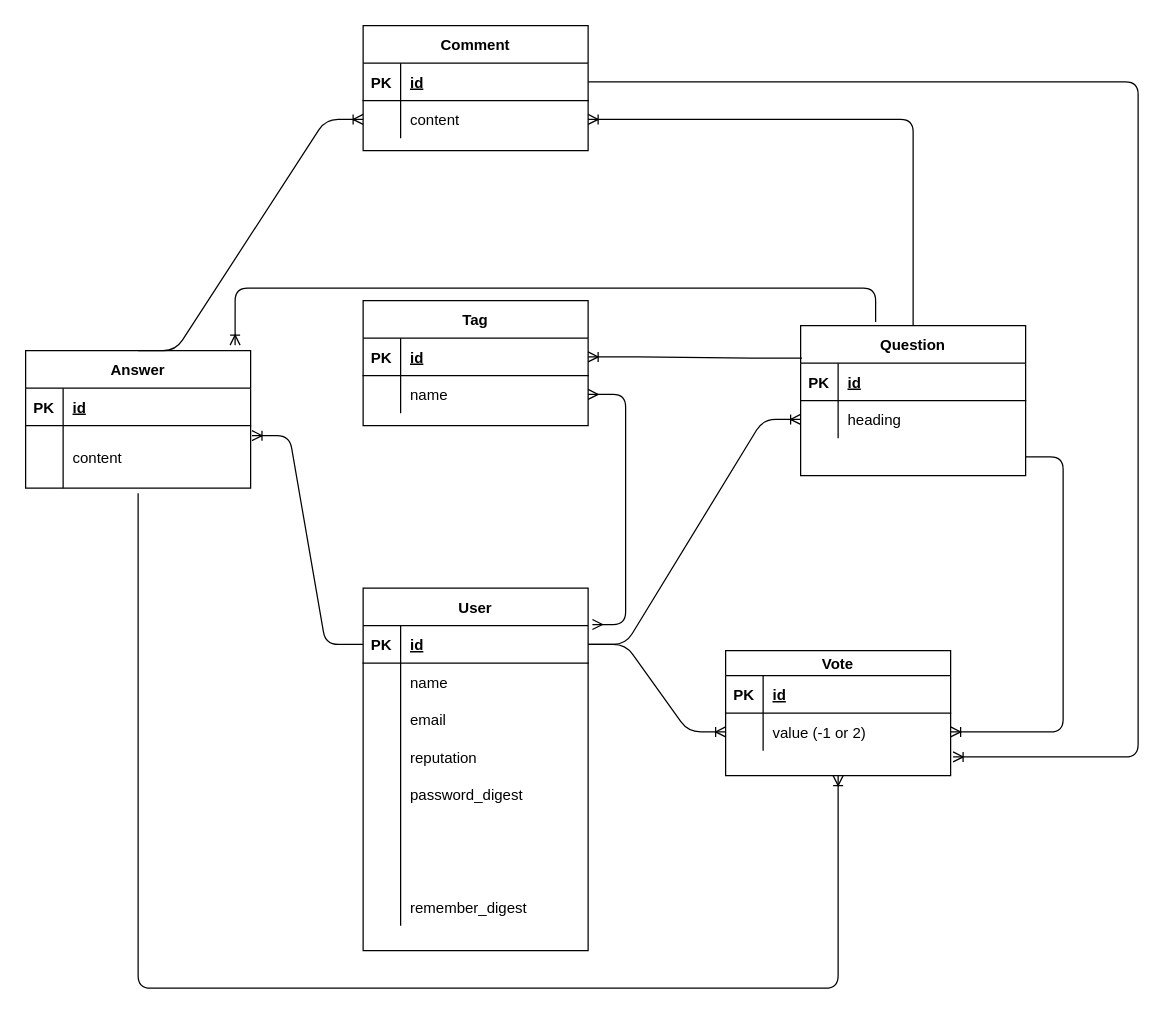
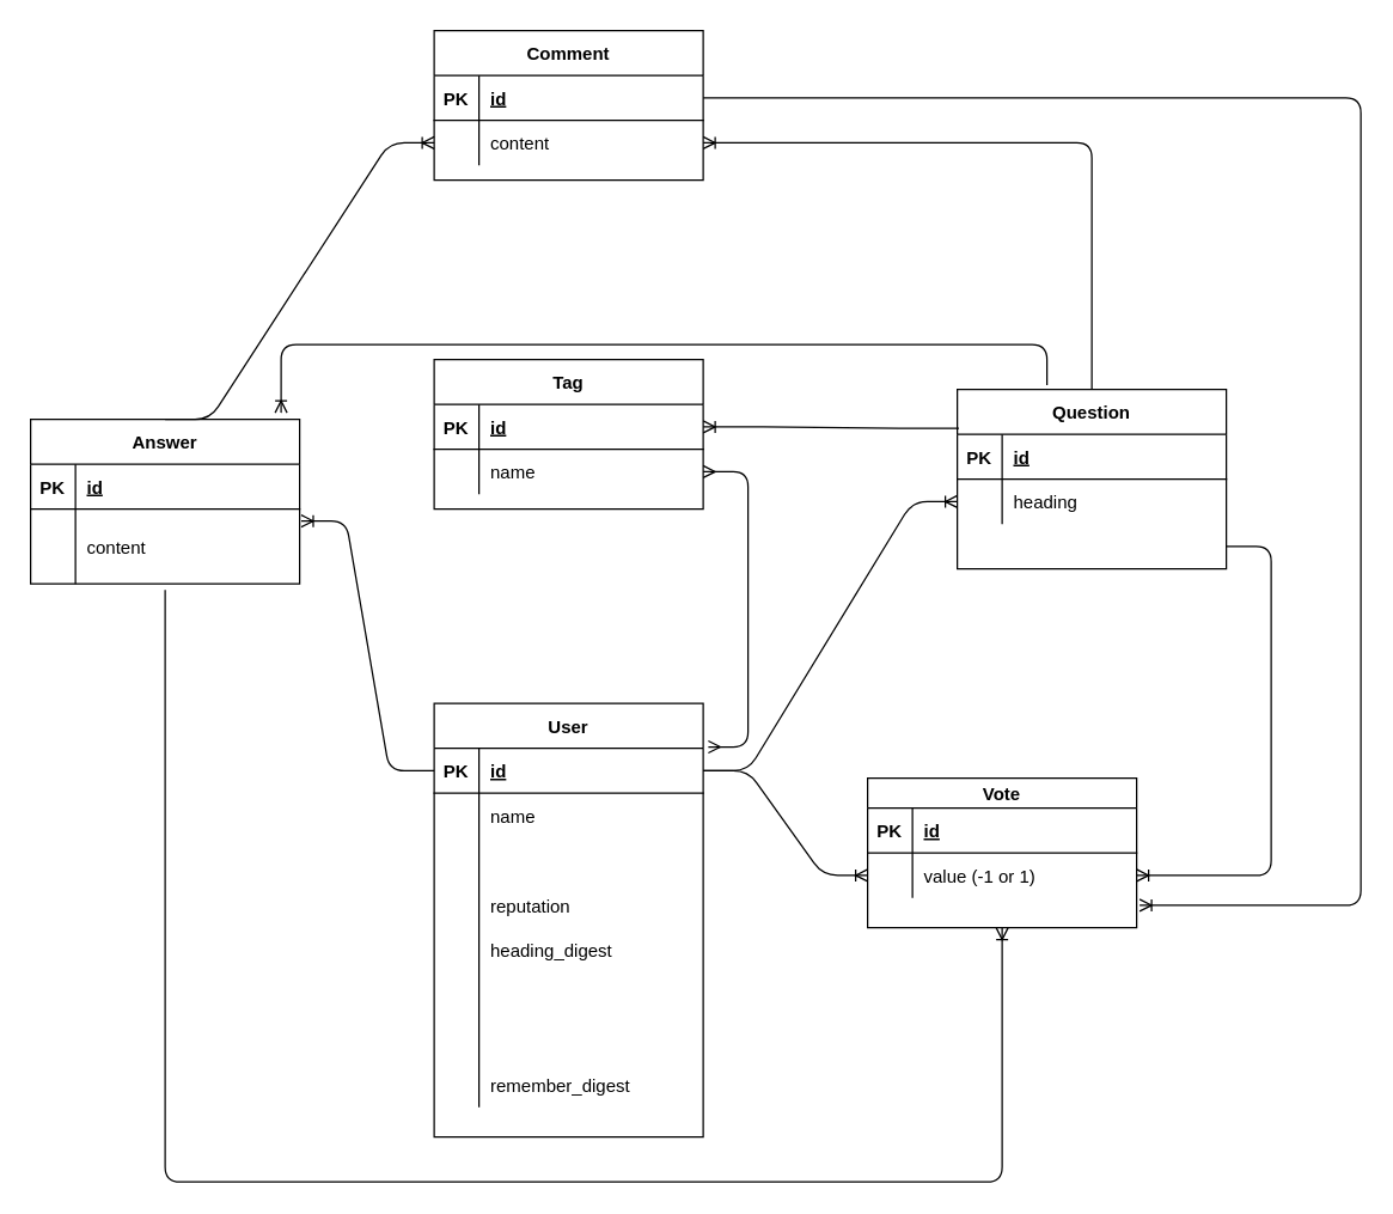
  <mxCell id="0" />
  <mxCell id="1" parent="0" />
  <mxCell id="2" value="User" style="shape=table;startSize=30;container=1;collapsible=1;childLayout=tableLayout;fixedRows=1;rowLines=0;fontStyle=1;align=center;resizeLast=1;" vertex="1" parent="1"><mxGeometry x="290" y="470" width="180" height="290" as="geometry" /></mxCell>
  <mxCell id="3" value="" style="shape=partialRectangle;collapsible=0;dropTarget=0;pointerEvents=0;fillColor=none;top=0;left=0;bottom=1;right=0;points=[[0,0.5],[1,0.5]];portConstraint=eastwest;" vertex="1" parent="2"><mxGeometry y="30" width="180" height="30" as="geometry" /></mxCell>
  <mxCell id="4" value="PK" style="shape=partialRectangle;connectable=0;fillColor=none;top=0;left=0;bottom=0;right=0;fontStyle=1;overflow=hidden;" vertex="1" parent="3"><mxGeometry width="30" height="30" as="geometry" /></mxCell>
  <mxCell id="5" value="id" style="shape=partialRectangle;connectable=0;fillColor=none;top=0;left=0;bottom=0;right=0;align=left;spacingLeft=6;fontStyle=5;overflow=hidden;" vertex="1" parent="3"><mxGeometry x="30" width="150" height="30" as="geometry" /></mxCell>
  <mxCell id="6" value="" style="shape=partialRectangle;collapsible=0;dropTarget=0;pointerEvents=0;fillColor=none;top=0;left=0;bottom=0;right=0;points=[[0,0.5],[1,0.5]];portConstraint=eastwest;" vertex="1" parent="2"><mxGeometry y="60" width="180" height="30" as="geometry" /></mxCell>
  <mxCell id="7" value="" style="shape=partialRectangle;connectable=0;fillColor=none;top=0;left=0;bottom=0;right=0;editable=1;overflow=hidden;" vertex="1" parent="6"><mxGeometry width="30" height="30" as="geometry" /></mxCell>
  <mxCell id="8" value="name" style="shape=partialRectangle;connectable=0;fillColor=none;top=0;left=0;bottom=0;right=0;align=left;spacingLeft=6;overflow=hidden;" vertex="1" parent="6"><mxGeometry x="30" width="150" height="30" as="geometry" /></mxCell>
  <mxCell id="9" value="" style="shape=partialRectangle;collapsible=0;dropTarget=0;pointerEvents=0;fillColor=none;top=0;left=0;bottom=0;right=0;points=[[0,0.5],[1,0.5]];portConstraint=eastwest;" vertex="1" parent="2"><mxGeometry y="90" width="180" height="30" as="geometry" /></mxCell>
  <mxCell id="10" value="" style="shape=partialRectangle;connectable=0;fillColor=none;top=0;left=0;bottom=0;right=0;editable=1;overflow=hidden;" vertex="1" parent="9"><mxGeometry width="30" height="30" as="geometry" /></mxCell>
- <mxCell id="11" value="email" style="shape=partialRectangle;connectable=0;fillColor=none;top=0;left=0;bottom=0;right=0;align=left;spacingLeft=6;overflow=hidden;" vertex="1" parent="9"><mxGeometry x="30" width="150" height="30" as="geometry" /></mxCell>
  <mxCell id="12" value="" style="shape=partialRectangle;collapsible=0;dropTarget=0;pointerEvents=0;fillColor=none;top=0;left=0;bottom=0;right=0;points=[[0,0.5],[1,0.5]];portConstraint=eastwest;" vertex="1" parent="2"><mxGeometry y="120" width="180" height="30" as="geometry" /></mxCell>
  <mxCell id="13" value="" style="shape=partialRectangle;connectable=0;fillColor=none;top=0;left=0;bottom=0;right=0;editable=1;overflow=hidden;" vertex="1" parent="12"><mxGeometry width="30" height="30" as="geometry" /></mxCell>
  <mxCell id="14" value="reputation" style="shape=partialRectangle;connectable=0;fillColor=none;top=0;left=0;bottom=0;right=0;align=left;spacingLeft=6;overflow=hidden;" vertex="1" parent="12"><mxGeometry x="30" width="150" height="30" as="geometry" /></mxCell>
  <mxCell id="15" value="" style="shape=partialRectangle;collapsible=0;dropTarget=0;pointerEvents=0;fillColor=none;top=0;left=0;bottom=0;right=0;points=[[0,0.5],[1,0.5]];portConstraint=eastwest;" vertex="1" parent="2"><mxGeometry y="150" width="180" height="30" as="geometry" /></mxCell>
  <mxCell id="16" value="" style="shape=partialRectangle;connectable=0;fillColor=none;top=0;left=0;bottom=0;right=0;editable=1;overflow=hidden;" vertex="1" parent="15"><mxGeometry width="30" height="30" as="geometry" /></mxCell>
- <mxCell id="17" value="password_digest" style="shape=partialRectangle;connectable=0;fillColor=none;top=0;left=0;bottom=0;right=0;align=left;spacingLeft=6;overflow=hidden;" vertex="1" parent="15"><mxGeometry x="30" width="150" height="30" as="geometry" /></mxCell>
+ <mxCell id="17" value="heading_digest" style="shape=partialRectangle;connectable=0;fillColor=none;top=0;left=0;bottom=0;right=0;align=left;spacingLeft=6;overflow=hidden;" vertex="1" parent="15"><mxGeometry x="30" width="150" height="30" as="geometry" /></mxCell>
  <mxCell id="18" value="" style="shape=partialRectangle;collapsible=0;dropTarget=0;pointerEvents=0;fillColor=none;top=0;left=0;bottom=0;right=0;points=[[0,0.5],[1,0.5]];portConstraint=eastwest;" vertex="1" parent="2"><mxGeometry y="180" width="180" height="30" as="geometry" /></mxCell>
  <mxCell id="19" value="" style="shape=partialRectangle;connectable=0;fillColor=none;top=0;left=0;bottom=0;right=0;editable=1;overflow=hidden;" vertex="1" parent="18"><mxGeometry width="30" height="30" as="geometry" /></mxCell>
  <mxCell id="20" value="" style="shape=partialRectangle;collapsible=0;dropTarget=0;pointerEvents=0;fillColor=none;top=0;left=0;bottom=0;right=0;points=[[0,0.5],[1,0.5]];portConstraint=eastwest;" vertex="1" parent="2"><mxGeometry y="210" width="180" height="30" as="geometry" /></mxCell>
  <mxCell id="21" value="" style="shape=partialRectangle;connectable=0;fillColor=none;top=0;left=0;bottom=0;right=0;editable=1;overflow=hidden;" vertex="1" parent="20"><mxGeometry width="30" height="30" as="geometry" /></mxCell>
  <mxCell id="22" value="" style="shape=partialRectangle;collapsible=0;dropTarget=0;pointerEvents=0;fillColor=none;top=0;left=0;bottom=0;right=0;points=[[0,0.5],[1,0.5]];portConstraint=eastwest;" vertex="1" parent="2"><mxGeometry y="240" width="180" height="30" as="geometry" /></mxCell>
  <mxCell id="23" value="" style="shape=partialRectangle;connectable=0;fillColor=none;top=0;left=0;bottom=0;right=0;editable=1;overflow=hidden;" vertex="1" parent="22"><mxGeometry width="30" height="30" as="geometry" /></mxCell>
  <mxCell id="24" value="remember_digest" style="shape=partialRectangle;connectable=0;fillColor=none;top=0;left=0;bottom=0;right=0;align=left;spacingLeft=6;overflow=hidden;" vertex="1" parent="22"><mxGeometry x="30" width="150" height="30" as="geometry" /></mxCell>
  <mxCell id="25" value="Answer" style="shape=table;startSize=30;container=1;collapsible=1;childLayout=tableLayout;fixedRows=1;rowLines=0;fontStyle=1;align=center;resizeLast=1;" vertex="1" parent="1"><mxGeometry x="20" y="280" width="180" height="110" as="geometry" /></mxCell>
  <mxCell id="26" value="" style="shape=partialRectangle;collapsible=0;dropTarget=0;pointerEvents=0;fillColor=none;top=0;left=0;bottom=1;right=0;points=[[0,0.5],[1,0.5]];portConstraint=eastwest;" vertex="1" parent="25"><mxGeometry y="30" width="180" height="30" as="geometry" /></mxCell>
  <mxCell id="27" value="PK" style="shape=partialRectangle;connectable=0;fillColor=none;top=0;left=0;bottom=0;right=0;fontStyle=1;overflow=hidden;" vertex="1" parent="26"><mxGeometry width="30" height="30" as="geometry" /></mxCell>
  <mxCell id="28" value="id" style="shape=partialRectangle;connectable=0;fillColor=none;top=0;left=0;bottom=0;right=0;align=left;spacingLeft=6;fontStyle=5;overflow=hidden;" vertex="1" parent="26"><mxGeometry x="30" width="150" height="30" as="geometry" /></mxCell>
  <mxCell id="29" value="" style="shape=partialRectangle;collapsible=0;dropTarget=0;pointerEvents=0;fillColor=none;top=0;left=0;bottom=0;right=0;points=[[0,0.5],[1,0.5]];portConstraint=eastwest;" vertex="1" parent="25"><mxGeometry y="60" width="180" height="50" as="geometry" /></mxCell>
  <mxCell id="30" value="" style="shape=partialRectangle;connectable=0;fillColor=none;top=0;left=0;bottom=0;right=0;editable=1;overflow=hidden;" vertex="1" parent="29"><mxGeometry width="30" height="50" as="geometry" /></mxCell>
  <mxCell id="31" value="content" style="shape=partialRectangle;connectable=0;fillColor=none;top=0;left=0;bottom=0;right=0;align=left;spacingLeft=6;overflow=hidden;" vertex="1" parent="29"><mxGeometry x="30" width="150" height="50" as="geometry" /></mxCell>
  <mxCell id="32" value="Question" style="shape=table;startSize=30;container=1;collapsible=1;childLayout=tableLayout;fixedRows=1;rowLines=0;fontStyle=1;align=center;resizeLast=1;" vertex="1" parent="1"><mxGeometry x="640" y="260" width="180" height="120" as="geometry" /></mxCell>
  <mxCell id="33" value="" style="shape=partialRectangle;collapsible=0;dropTarget=0;pointerEvents=0;fillColor=none;top=0;left=0;bottom=1;right=0;points=[[0,0.5],[1,0.5]];portConstraint=eastwest;" vertex="1" parent="32"><mxGeometry y="30" width="180" height="30" as="geometry" /></mxCell>
  <mxCell id="34" value="PK" style="shape=partialRectangle;connectable=0;fillColor=none;top=0;left=0;bottom=0;right=0;fontStyle=1;overflow=hidden;" vertex="1" parent="33"><mxGeometry width="30" height="30" as="geometry" /></mxCell>
  <mxCell id="35" value="id" style="shape=partialRectangle;connectable=0;fillColor=none;top=0;left=0;bottom=0;right=0;align=left;spacingLeft=6;fontStyle=5;overflow=hidden;" vertex="1" parent="33"><mxGeometry x="30" width="150" height="30" as="geometry" /></mxCell>
  <mxCell id="36" value="" style="shape=partialRectangle;collapsible=0;dropTarget=0;pointerEvents=0;fillColor=none;top=0;left=0;bottom=0;right=0;points=[[0,0.5],[1,0.5]];portConstraint=eastwest;" vertex="1" parent="32"><mxGeometry y="60" width="180" height="30" as="geometry" /></mxCell>
  <mxCell id="37" value="" style="shape=partialRectangle;connectable=0;fillColor=none;top=0;left=0;bottom=0;right=0;editable=1;overflow=hidden;" vertex="1" parent="36"><mxGeometry width="30" height="30" as="geometry" /></mxCell>
  <mxCell id="38" value="heading" style="shape=partialRectangle;connectable=0;fillColor=none;top=0;left=0;bottom=0;right=0;align=left;spacingLeft=6;overflow=hidden;" vertex="1" parent="36"><mxGeometry x="30" width="150" height="30" as="geometry" /></mxCell>
  <mxCell id="39" value="" style="shape=partialRectangle;collapsible=0;dropTarget=0;pointerEvents=0;fillColor=none;top=0;left=0;bottom=0;right=0;points=[[0,0.5],[1,0.5]];portConstraint=eastwest;" vertex="1" parent="32"><mxGeometry y="90" width="180" height="30" as="geometry" /></mxCell>
  <mxCell id="40" value="" style="shape=partialRectangle;connectable=0;fillColor=none;top=0;left=0;bottom=0;right=0;editable=1;overflow=hidden;" vertex="1" parent="39"><mxGeometry width="30" height="30" as="geometry" /></mxCell>
  <mxCell id="41" value="Comment" style="shape=table;startSize=30;container=1;collapsible=1;childLayout=tableLayout;fixedRows=1;rowLines=0;fontStyle=1;align=center;resizeLast=1;" vertex="1" parent="1"><mxGeometry x="290" y="20" width="180" height="100" as="geometry" /></mxCell>
  <mxCell id="42" value="" style="shape=partialRectangle;collapsible=0;dropTarget=0;pointerEvents=0;fillColor=none;top=0;left=0;bottom=1;right=0;points=[[0,0.5],[1,0.5]];portConstraint=eastwest;" vertex="1" parent="41"><mxGeometry y="30" width="180" height="30" as="geometry" /></mxCell>
  <mxCell id="43" value="PK" style="shape=partialRectangle;connectable=0;fillColor=none;top=0;left=0;bottom=0;right=0;fontStyle=1;overflow=hidden;" vertex="1" parent="42"><mxGeometry width="30" height="30" as="geometry" /></mxCell>
  <mxCell id="44" value="id" style="shape=partialRectangle;connectable=0;fillColor=none;top=0;left=0;bottom=0;right=0;align=left;spacingLeft=6;fontStyle=5;overflow=hidden;" vertex="1" parent="42"><mxGeometry x="30" width="150" height="30" as="geometry" /></mxCell>
  <mxCell id="45" value="" style="shape=partialRectangle;collapsible=0;dropTarget=0;pointerEvents=0;fillColor=none;top=0;left=0;bottom=0;right=0;points=[[0,0.5],[1,0.5]];portConstraint=eastwest;" vertex="1" parent="41"><mxGeometry y="60" width="180" height="30" as="geometry" /></mxCell>
  <mxCell id="46" value="" style="shape=partialRectangle;connectable=0;fillColor=none;top=0;left=0;bottom=0;right=0;editable=1;overflow=hidden;" vertex="1" parent="45"><mxGeometry width="30" height="30" as="geometry" /></mxCell>
  <mxCell id="47" value="content" style="shape=partialRectangle;connectable=0;fillColor=none;top=0;left=0;bottom=0;right=0;align=left;spacingLeft=6;overflow=hidden;" vertex="1" parent="45"><mxGeometry x="30" width="150" height="30" as="geometry" /></mxCell>
  <mxCell id="48" value="Tag" style="shape=table;startSize=30;container=1;collapsible=1;childLayout=tableLayout;fixedRows=1;rowLines=0;fontStyle=1;align=center;resizeLast=1;" vertex="1" parent="1"><mxGeometry x="290" y="240" width="180" height="100" as="geometry" /></mxCell>
  <mxCell id="49" value="" style="shape=partialRectangle;collapsible=0;dropTarget=0;pointerEvents=0;fillColor=none;top=0;left=0;bottom=1;right=0;points=[[0,0.5],[1,0.5]];portConstraint=eastwest;" vertex="1" parent="48"><mxGeometry y="30" width="180" height="30" as="geometry" /></mxCell>
  <mxCell id="50" value="PK" style="shape=partialRectangle;connectable=0;fillColor=none;top=0;left=0;bottom=0;right=0;fontStyle=1;overflow=hidden;" vertex="1" parent="49"><mxGeometry width="30" height="30" as="geometry" /></mxCell>
  <mxCell id="51" value="id" style="shape=partialRectangle;connectable=0;fillColor=none;top=0;left=0;bottom=0;right=0;align=left;spacingLeft=6;fontStyle=5;overflow=hidden;" vertex="1" parent="49"><mxGeometry x="30" width="150" height="30" as="geometry" /></mxCell>
  <mxCell id="52" value="" style="shape=partialRectangle;collapsible=0;dropTarget=0;pointerEvents=0;fillColor=none;top=0;left=0;bottom=0;right=0;points=[[0,0.5],[1,0.5]];portConstraint=eastwest;" vertex="1" parent="48"><mxGeometry y="60" width="180" height="30" as="geometry" /></mxCell>
  <mxCell id="53" value="" style="shape=partialRectangle;connectable=0;fillColor=none;top=0;left=0;bottom=0;right=0;editable=1;overflow=hidden;" vertex="1" parent="52"><mxGeometry width="30" height="30" as="geometry" /></mxCell>
  <mxCell id="54" value="name" style="shape=partialRectangle;connectable=0;fillColor=none;top=0;left=0;bottom=0;right=0;align=left;spacingLeft=6;overflow=hidden;" vertex="1" parent="52"><mxGeometry x="30" width="150" height="30" as="geometry" /></mxCell>
  <mxCell id="55" value="" style="edgeStyle=entityRelationEdgeStyle;fontSize=12;html=1;endArrow=ERoneToMany;exitX=0;exitY=0.5;exitDx=0;exitDy=0;entryX=1.006;entryY=0.16;entryDx=0;entryDy=0;entryPerimeter=0;" edge="1" parent="1" source="3" target="29"><mxGeometry width="100" height="100" relative="1" as="geometry"><mxPoint x="130" y="620" as="sourcePoint" /><mxPoint x="230" y="520" as="targetPoint" /></mxGeometry></mxCell>
  <mxCell id="56" value="" style="edgeStyle=entityRelationEdgeStyle;fontSize=12;html=1;endArrow=ERoneToMany;entryX=0;entryY=0.5;entryDx=0;entryDy=0;exitX=1;exitY=0.5;exitDx=0;exitDy=0;" edge="1" parent="1" source="3" target="36"><mxGeometry width="100" height="100" relative="1" as="geometry"><mxPoint x="500" y="550" as="sourcePoint" /><mxPoint x="640" y="395" as="targetPoint" /></mxGeometry></mxCell>
  <mxCell id="57" value="" style="edgeStyle=entityRelationEdgeStyle;fontSize=12;html=1;endArrow=ERoneToMany;entryX=1;entryY=0.5;entryDx=0;entryDy=0;exitX=0.006;exitY=-0.133;exitDx=0;exitDy=0;exitPerimeter=0;" edge="1" parent="1" source="33" target="49"><mxGeometry width="100" height="100" relative="1" as="geometry"><mxPoint x="630" y="310" as="sourcePoint" /><mxPoint x="590" y="170" as="targetPoint" /></mxGeometry></mxCell>
  <mxCell id="58" value="" style="edgeStyle=orthogonalEdgeStyle;fontSize=12;html=1;endArrow=ERoneToMany;entryX=0.931;entryY=-0.04;entryDx=0;entryDy=0;entryPerimeter=0;" edge="1" parent="1" target="25"><mxGeometry width="100" height="100" relative="1" as="geometry"><mxPoint x="700" y="257" as="sourcePoint" /><mxPoint x="390" y="550" as="targetPoint" /><Array as="points"><mxPoint x="700" y="257" /><mxPoint x="700" y="230" /><mxPoint x="188" y="230" /></Array></mxGeometry></mxCell>
  <mxCell id="59" value="" style="edgeStyle=entityRelationEdgeStyle;fontSize=12;html=1;endArrow=ERoneToMany;entryX=0;entryY=0.5;entryDx=0;entryDy=0;exitX=0.5;exitY=0;exitDx=0;exitDy=0;" edge="1" parent="1" source="25" target="45"><mxGeometry width="100" height="100" relative="1" as="geometry"><mxPoint x="70" y="190" as="sourcePoint" /><mxPoint x="288.02" y="132.01" as="targetPoint" /></mxGeometry></mxCell>
  <mxCell id="60" value="" style="edgeStyle=orthogonalEdgeStyle;fontSize=12;html=1;endArrow=ERoneToMany;entryX=1;entryY=0.5;entryDx=0;entryDy=0;exitX=0.5;exitY=0;exitDx=0;exitDy=0;" edge="1" parent="1" source="32" target="45"><mxGeometry width="100" height="100" relative="1" as="geometry"><mxPoint x="800" y="250" as="sourcePoint" /><mxPoint x="770" y="60" as="targetPoint" /></mxGeometry></mxCell>
  <mxCell id="61" value="Vote" style="shape=table;startSize=20;container=1;collapsible=1;childLayout=tableLayout;fixedRows=1;rowLines=0;fontStyle=1;align=center;resizeLast=1;" vertex="1" parent="1"><mxGeometry x="580" y="520" width="180" height="100" as="geometry" /></mxCell>
  <mxCell id="62" value="" style="shape=partialRectangle;collapsible=0;dropTarget=0;pointerEvents=0;fillColor=none;top=0;left=0;bottom=1;right=0;points=[[0,0.5],[1,0.5]];portConstraint=eastwest;" vertex="1" parent="61"><mxGeometry y="20" width="180" height="30" as="geometry" /></mxCell>
  <mxCell id="63" value="PK" style="shape=partialRectangle;connectable=0;fillColor=none;top=0;left=0;bottom=0;right=0;fontStyle=1;overflow=hidden;" vertex="1" parent="62"><mxGeometry width="30" height="30" as="geometry" /></mxCell>
  <mxCell id="64" value="id" style="shape=partialRectangle;connectable=0;fillColor=none;top=0;left=0;bottom=0;right=0;align=left;spacingLeft=6;fontStyle=5;overflow=hidden;" vertex="1" parent="62"><mxGeometry x="30" width="150" height="30" as="geometry" /></mxCell>
  <mxCell id="65" value="" style="shape=partialRectangle;collapsible=0;dropTarget=0;pointerEvents=0;fillColor=none;top=0;left=0;bottom=0;right=0;points=[[0,0.5],[1,0.5]];portConstraint=eastwest;" vertex="1" parent="61"><mxGeometry y="50" width="180" height="30" as="geometry" /></mxCell>
  <mxCell id="66" value="" style="shape=partialRectangle;connectable=0;fillColor=none;top=0;left=0;bottom=0;right=0;editable=1;overflow=hidden;" vertex="1" parent="65"><mxGeometry width="30" height="30" as="geometry" /></mxCell>
- <mxCell id="67" value="value (-1 or 2)" style="shape=partialRectangle;connectable=0;fillColor=none;top=0;left=0;bottom=0;right=0;align=left;spacingLeft=6;overflow=hidden;" vertex="1" parent="65"><mxGeometry x="30" width="150" height="30" as="geometry" /></mxCell>
+ <mxCell id="67" value="value (-1 or 1)" style="shape=partialRectangle;connectable=0;fillColor=none;top=0;left=0;bottom=0;right=0;align=left;spacingLeft=6;overflow=hidden;" vertex="1" parent="65"><mxGeometry x="30" width="150" height="30" as="geometry" /></mxCell>
  <mxCell id="68" value="" style="edgeStyle=entityRelationEdgeStyle;fontSize=12;html=1;endArrow=ERoneToMany;exitX=1;exitY=0.5;exitDx=0;exitDy=0;entryX=0;entryY=0.5;entryDx=0;entryDy=0;" edge="1" parent="1" source="3" target="65"><mxGeometry width="100" height="100" relative="1" as="geometry"><mxPoint x="480" y="620" as="sourcePoint" /><mxPoint x="580" y="520" as="targetPoint" /></mxGeometry></mxCell>
  <mxCell id="69" value="" style="edgeStyle=entityRelationEdgeStyle;fontSize=12;html=1;endArrow=ERoneToMany;entryX=1;entryY=0.5;entryDx=0;entryDy=0;" edge="1" parent="1" source="39" target="65"><mxGeometry width="100" height="100" relative="1" as="geometry"><mxPoint x="690" y="500" as="sourcePoint" /><mxPoint x="790" y="400" as="targetPoint" /></mxGeometry></mxCell>
  <mxCell id="70" value="" style="fontSize=12;html=1;endArrow=ERoneToMany;exitX=0.5;exitY=1.08;exitDx=0;exitDy=0;entryX=0.5;entryY=1;entryDx=0;entryDy=0;edgeStyle=orthogonalEdgeStyle;exitPerimeter=0;" edge="1" parent="1" source="29" target="61"><mxGeometry width="100" height="100" relative="1" as="geometry"><mxPoint x="60" y="740" as="sourcePoint" /><mxPoint x="160" y="640" as="targetPoint" /><Array as="points"><mxPoint x="110" y="790" /><mxPoint x="670" y="790" /></Array></mxGeometry></mxCell>
  <mxCell id="71" value="" style="edgeStyle=orthogonalEdgeStyle;fontSize=12;html=1;endArrow=ERoneToMany;exitX=1;exitY=0.5;exitDx=0;exitDy=0;entryX=1.011;entryY=1.167;entryDx=0;entryDy=0;entryPerimeter=0;" edge="1" parent="1" source="42" target="65"><mxGeometry width="100" height="100" relative="1" as="geometry"><mxPoint x="780" y="180" as="sourcePoint" /><mxPoint x="880" y="80" as="targetPoint" /><Array as="points"><mxPoint x="910" y="65" /><mxPoint x="910" y="605" /></Array></mxGeometry></mxCell>
  <mxCell id="72" value="" style="edgeStyle=orthogonalEdgeStyle;fontSize=12;html=1;endArrow=ERmany;startArrow=ERmany;entryX=1;entryY=0.5;entryDx=0;entryDy=0;exitX=1.019;exitY=-0.029;exitDx=0;exitDy=0;exitPerimeter=0;" edge="1" parent="1" source="3" target="52"><mxGeometry width="100" height="100" relative="1" as="geometry"><mxPoint x="480" y="480" as="sourcePoint" /><mxPoint x="480" y="320" as="targetPoint" /><Array as="points"><mxPoint x="500" y="499" /><mxPoint x="500" y="315" /></Array></mxGeometry></mxCell>
